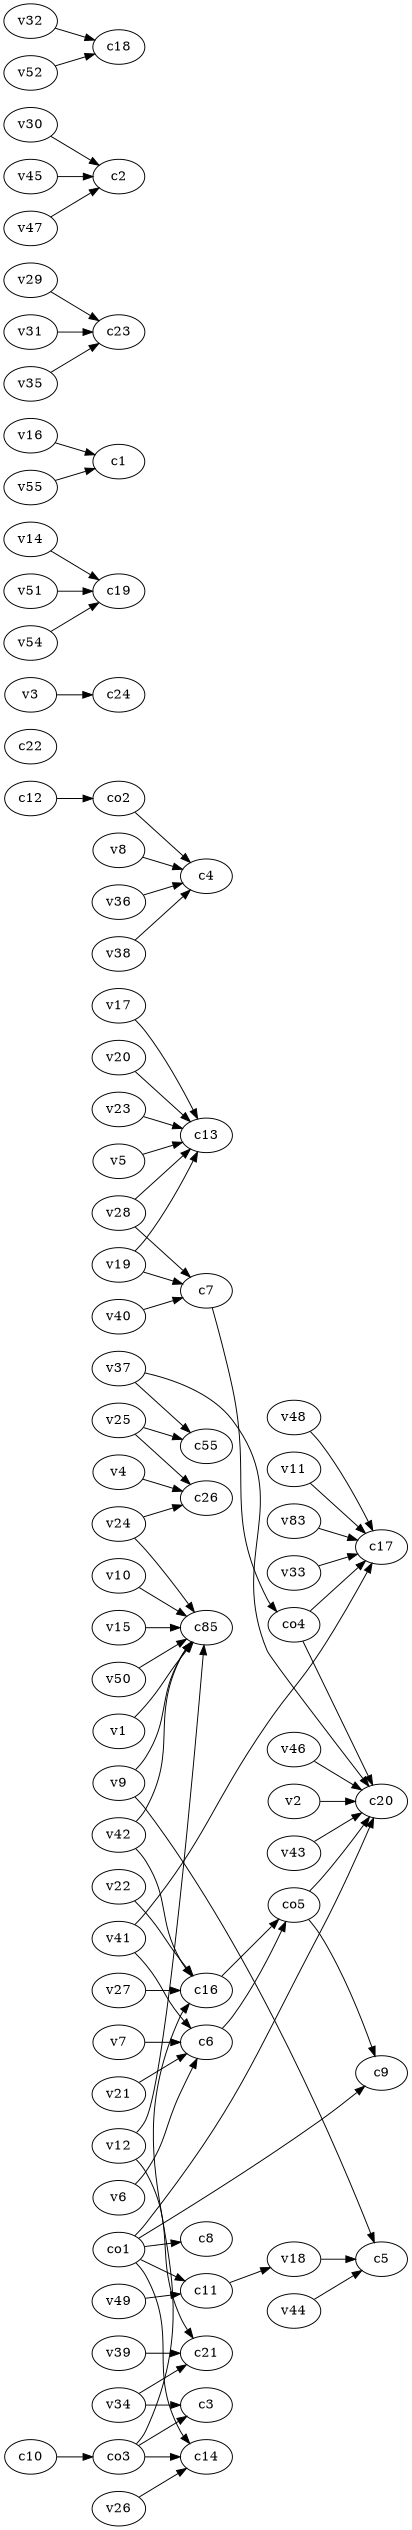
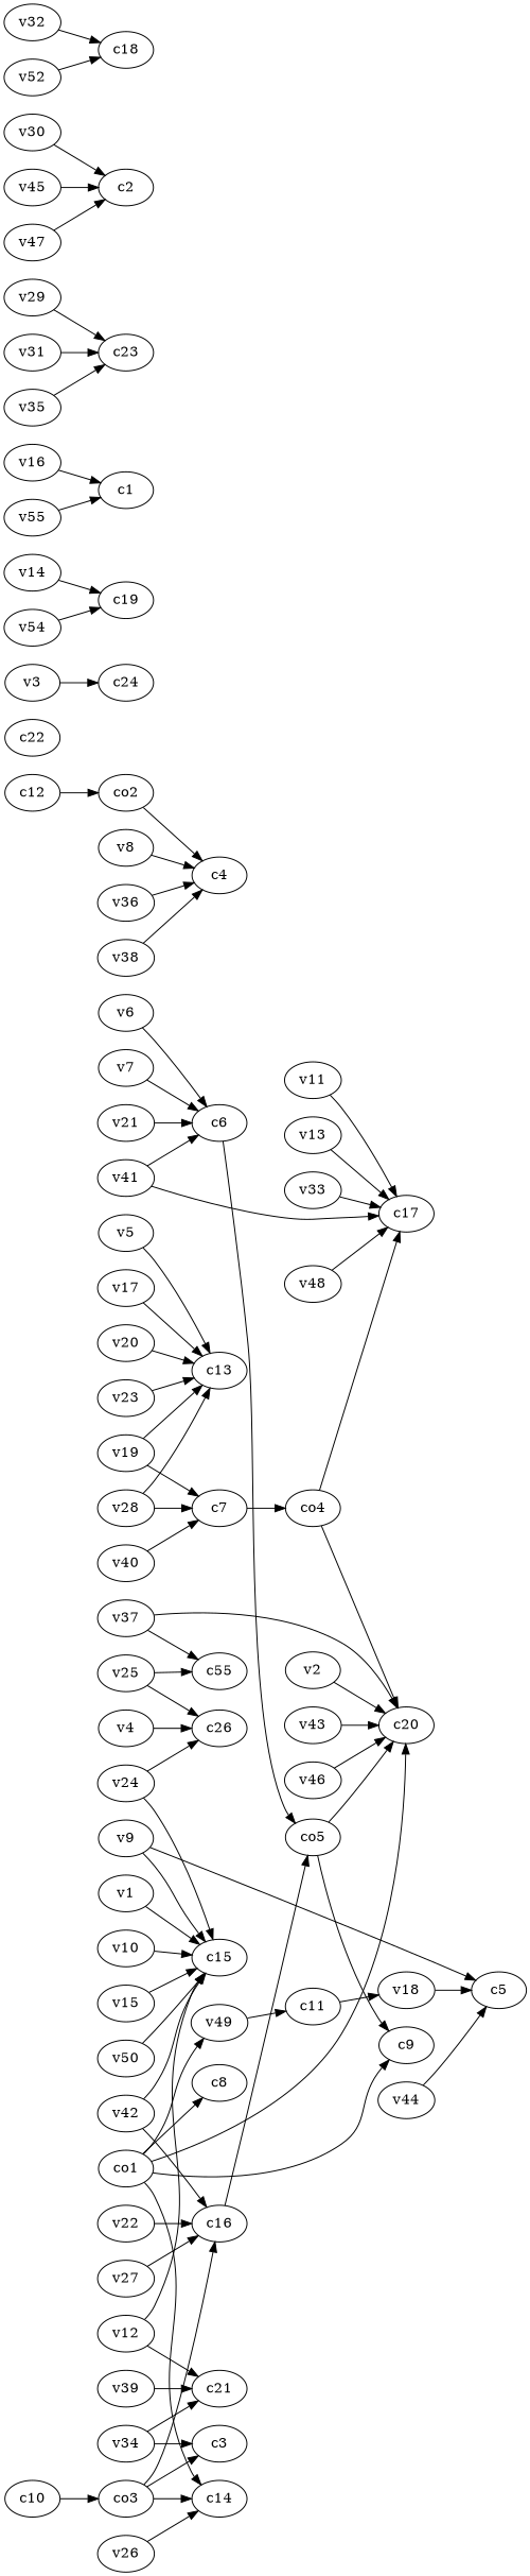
  strict digraph {
    rankdir=LR
    edge [weight=1]
    c6
    co5
    c20
    c9
    c7
    co4
    c17
    c10
    co3
    c16
    c14
    c3
    c11
    v18
    c5
    c12
    co2
    c4
    c22
    v1
-   c15 [label=c85]
+   c15
    v2
    v3
    c24
    v4
    c26
    v5
    c13
    v6
    v7
    v8
    v9
    v10
    v11
    v12
    c21
-   v13 [label=v83]
+   v13
    v14
    c19
    v15
    v16
    c1
    v17
    v19
    v20
    v21
    v22
    v23
    v24
    v25
    n51 [label=c55]
    v26
    v27
    v28
    v29
    c23
    v30
    c2
    v31
    v32
    c18
    v33
    v34
    v35
    v36
    v37
    v38
    v39
    v40
    v41
    v42
    v43
    v44
    v45
    v46
    v47
    v48
    v49
    v50
-   v51
    v52
    n82 [label=v55]
    v54
    co1
    c8
    c6 -> co5
    co5 -> c20
    co5 -> c9
    c7 -> co4
    co4 -> c20
    co4 -> c17
    c10 -> co3
    co3 -> c16
    co3 -> c14
    co3 -> c3
    c16 -> co5
    c11 -> v18
    v18 -> c5
    c12 -> co2
    co2 -> c4
    v1 -> c15
    v2 -> c20
    v3 -> c24
    v4 -> c26
    v5 -> c13
    v6 -> c6
    v7 -> c6
    v8 -> c4
    v9 -> c5
    v9 -> c15
    v10 -> c15
    v11 -> c17
    v12 -> c15
    v12 -> c21
    v13 -> c17
    v14 -> c19
    v15 -> c15
    v16 -> c1
    v17 -> c13
    v19 -> c7
    v19 -> c13
    v20 -> c13
    v21 -> c6
    v22 -> c16
    v23 -> c13
    v24 -> c15
    v24 -> c26
    v25 -> c26
    v25 -> n51
    v26 -> c14
    v27 -> c16
    v28 -> c7
    v28 -> c13
    v29 -> c23
    v30 -> c2
    v31 -> c23
    v32 -> c18
    v33 -> c17
    v34 -> c3
    v34 -> c21
    v35 -> c23
    v36 -> c4
    v37 -> c20
    v37 -> n51
    v38 -> c4
    v39 -> c21
    v40 -> c7
    v41 -> c6
    v41 -> c17
    v42 -> c16
    v42 -> c15
    v43 -> c20
    v44 -> c5
    v45 -> c2
    v46 -> c20
    v47 -> c2
    v48 -> c17
    v49 -> c11
    v50 -> c15
-   v51 -> c19
    v52 -> c18
    n82 -> c1
    v54 -> c19
    co1 -> c20
    co1 -> c9
    co1 -> c14
-   co1 -> c11
+   co1 -> v49
    co1 -> c8
  }
